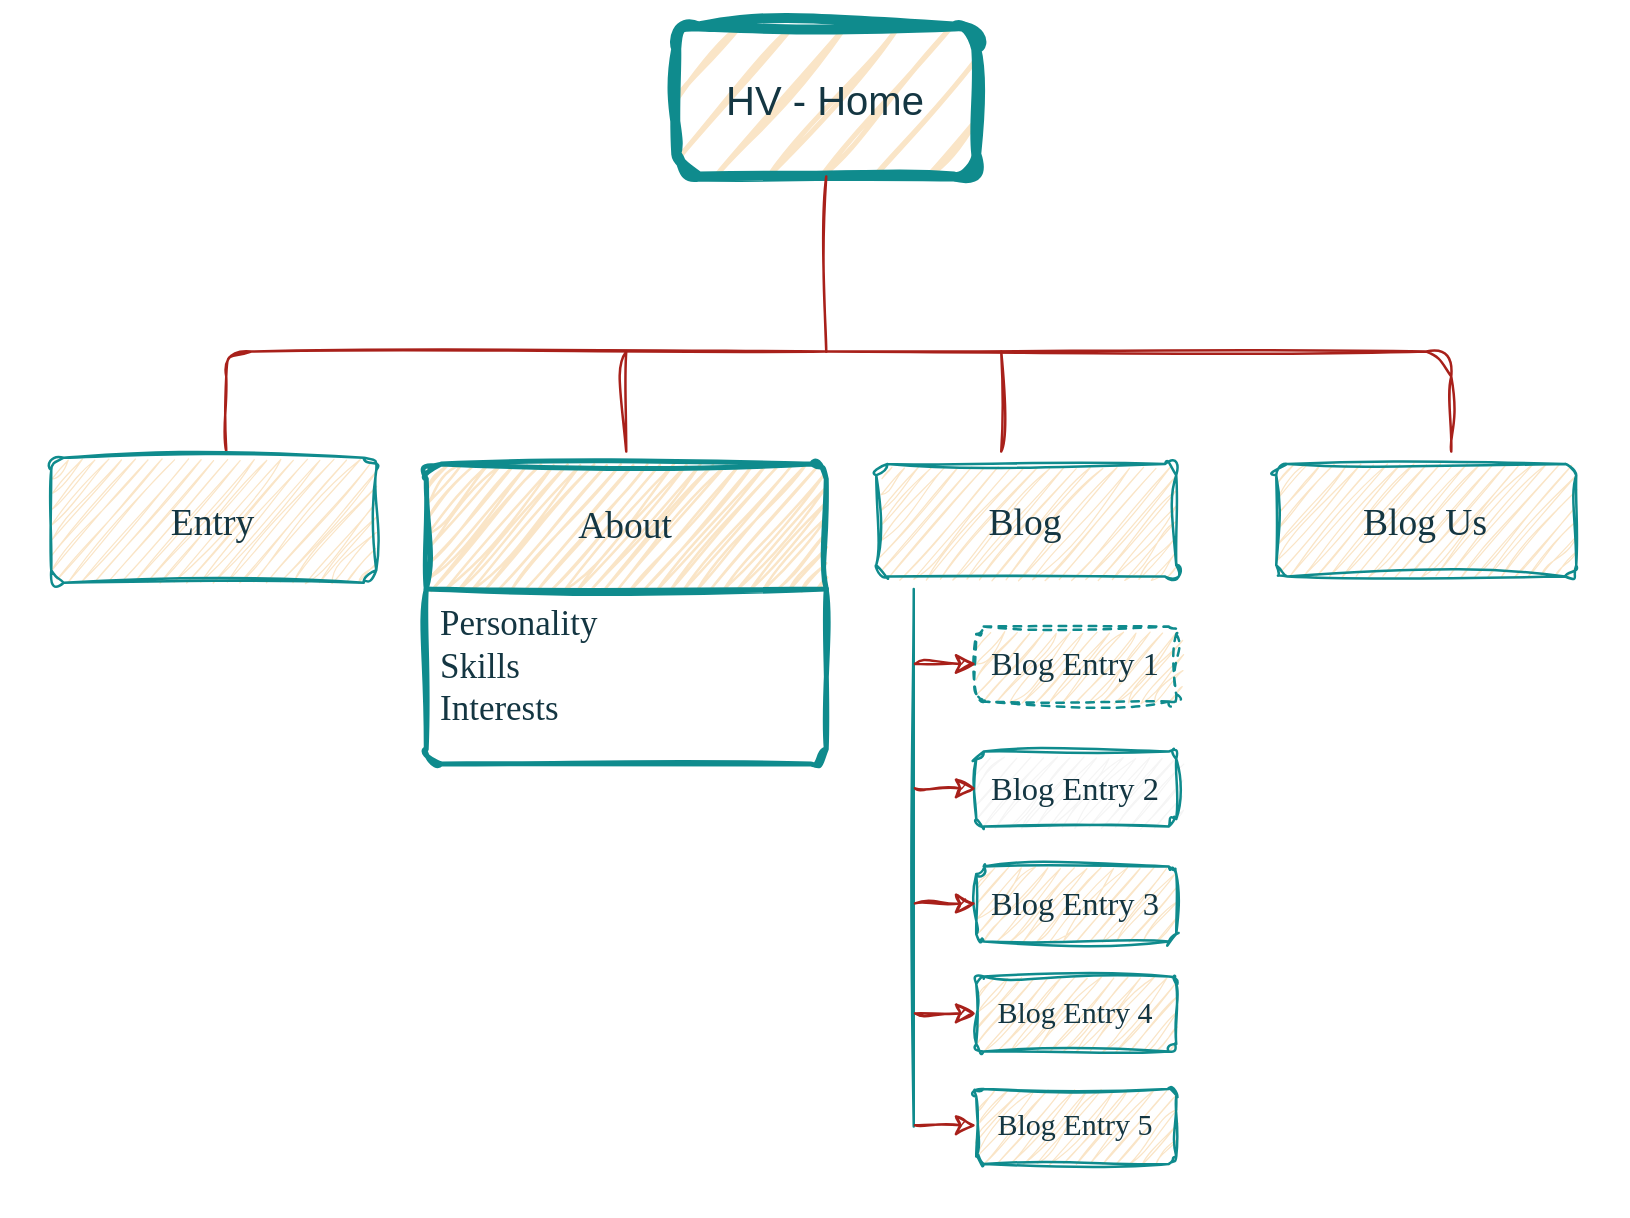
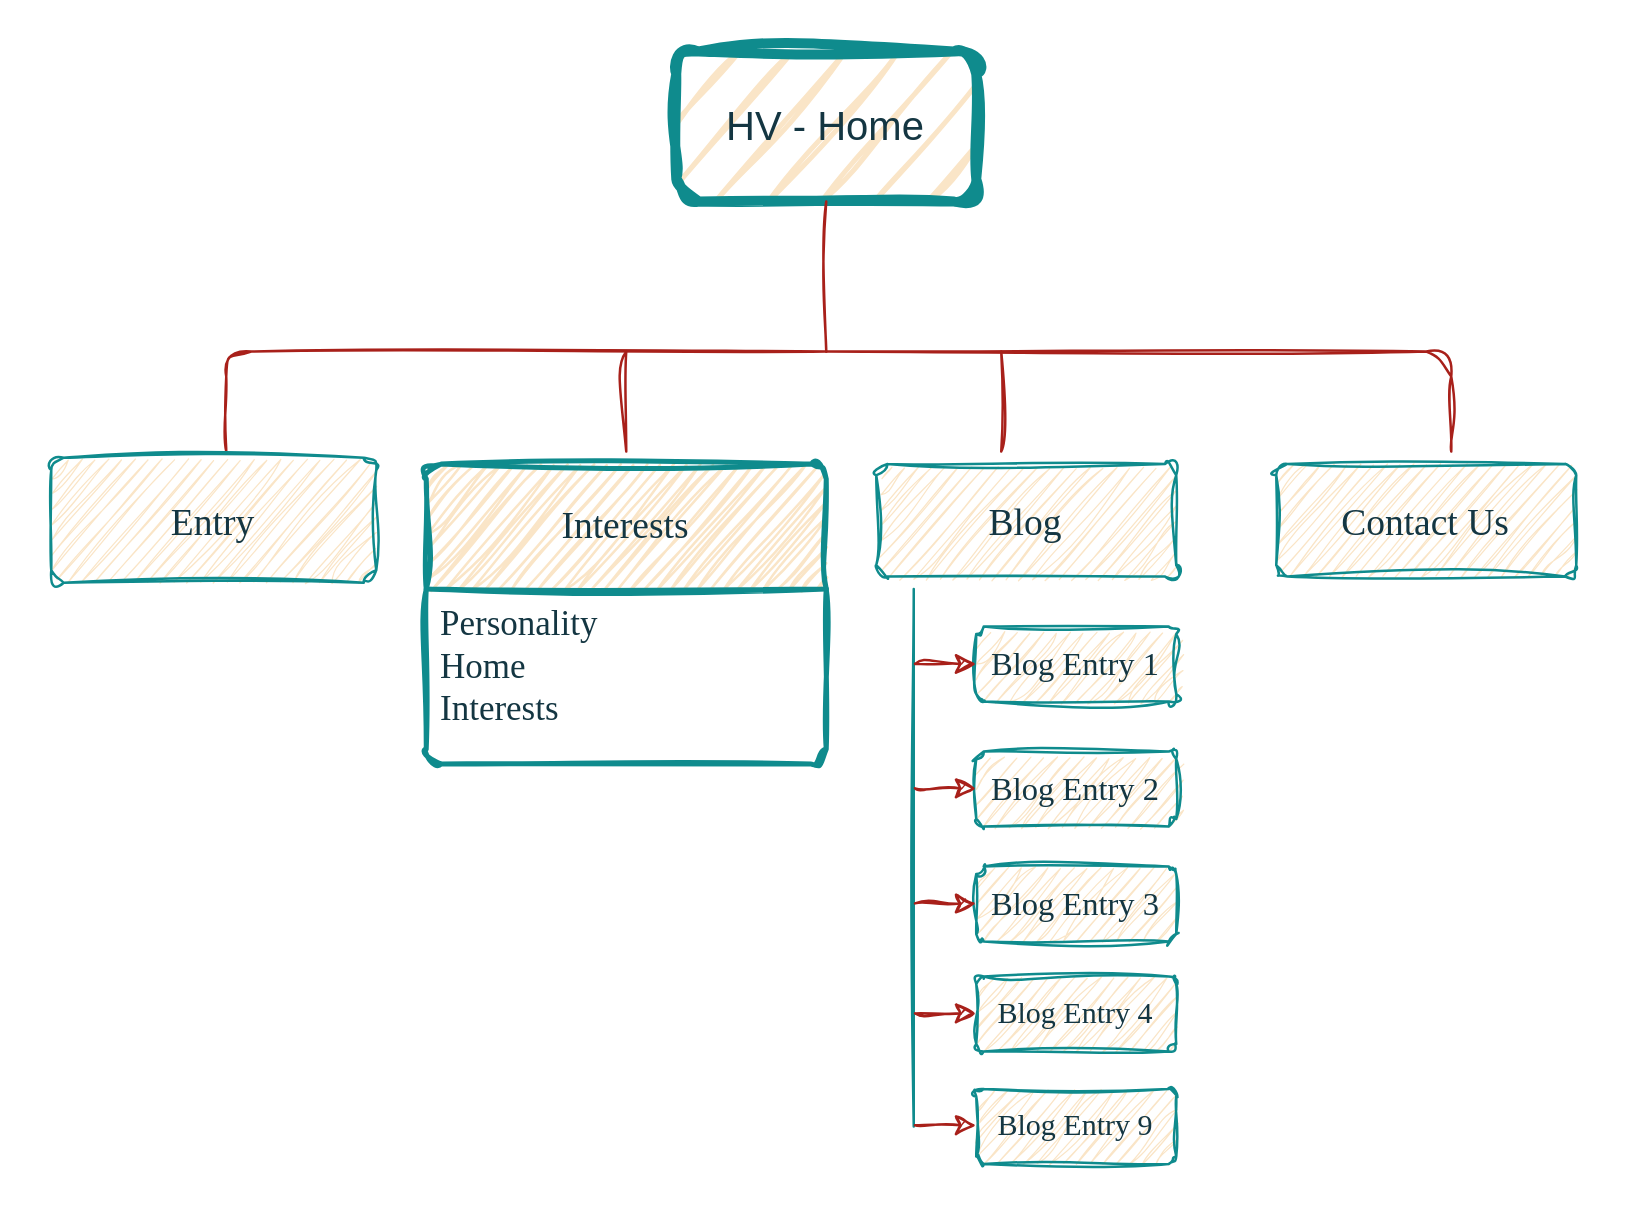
  <mxCell id="0" />
  <mxCell id="1" parent="0" />
- <mxCell id="2" value="&lt;font style=&quot;font-size: 16px;&quot;&gt;HV - Home&lt;/font&gt;" style="rounded=1;whiteSpace=wrap;html=1;strokeWidth=4;sketch=1;curveFitting=1;jiggle=2;labelBackgroundColor=none;fillColor=#FAE5C7;strokeColor=#0F8B8D;fontColor=#143642;" parent="1" vertex="1"><mxGeometry x="270" y="10" width="120" height="60" as="geometry" /></mxCell>
+ <mxCell id="2" value="&lt;font style=&quot;font-size: 16px;&quot;&gt;HV - Home&lt;/font&gt;" style="rounded=1;whiteSpace=wrap;html=1;strokeWidth=4;sketch=1;curveFitting=1;jiggle=2;labelBackgroundColor=none;fillColor=#FAE5C7;strokeColor=#0F8B8D;fontColor=#143642;" parent="1" vertex="1"><mxGeometry x="270" y="20" width="120" height="60" as="geometry" /></mxCell>
  <mxCell id="3" value="" style="endArrow=none;html=1;rounded=1;exitX=0.5;exitY=0;exitDx=0;exitDy=0;sketch=1;curveFitting=1;jiggle=2;labelBackgroundColor=none;strokeColor=#A8201A;fontColor=default;" parent="1" edge="1"><mxGeometry width="50" height="50" relative="1" as="geometry"><mxPoint x="90" y="180" as="sourcePoint" /><mxPoint x="330" y="140" as="targetPoint" /><Array as="points"><mxPoint x="90" y="140" /></Array></mxGeometry></mxCell>
  <mxCell id="4" value="" style="endArrow=none;html=1;rounded=1;sketch=1;curveFitting=1;jiggle=2;labelBackgroundColor=none;strokeColor=#A8201A;fontColor=default;" parent="1" edge="1"><mxGeometry width="50" height="50" relative="1" as="geometry"><mxPoint x="580" y="180" as="sourcePoint" /><mxPoint x="330" y="140" as="targetPoint" /><Array as="points"><mxPoint x="580" y="140" /></Array></mxGeometry></mxCell>
  <mxCell id="5" value="" style="endArrow=none;html=1;rounded=1;entryX=0.5;entryY=0;entryDx=0;entryDy=0;sketch=1;curveFitting=1;jiggle=2;labelBackgroundColor=none;strokeColor=#A8201A;fontColor=default;" parent="1" edge="1"><mxGeometry width="50" height="50" relative="1" as="geometry"><mxPoint x="250" y="140" as="sourcePoint" /><mxPoint x="250" y="180" as="targetPoint" /></mxGeometry></mxCell>
  <mxCell id="6" value="" style="endArrow=none;html=1;rounded=1;exitX=0.5;exitY=0;exitDx=0;exitDy=0;sketch=1;curveFitting=1;jiggle=2;labelBackgroundColor=none;strokeColor=#A8201A;fontColor=default;" parent="1" edge="1"><mxGeometry width="50" height="50" relative="1" as="geometry"><mxPoint x="400" y="180" as="sourcePoint" /><mxPoint x="400" y="140" as="targetPoint" /></mxGeometry></mxCell>
  <mxCell id="7" value="" style="endArrow=none;html=1;rounded=1;entryX=0.5;entryY=1;entryDx=0;entryDy=0;sketch=1;curveFitting=1;jiggle=2;labelBackgroundColor=none;strokeColor=#A8201A;fontColor=default;" parent="1" target="2" edge="1"><mxGeometry width="50" height="50" relative="1" as="geometry"><mxPoint x="330" y="140" as="sourcePoint" /><mxPoint x="300" y="90" as="targetPoint" /></mxGeometry></mxCell>
- <mxCell id="8" value="&lt;span style=&quot;font-size: 15px;&quot;&gt;About&lt;/span&gt;" style="swimlane;childLayout=stackLayout;horizontal=1;startSize=50;horizontalStack=0;rounded=1;fontSize=14;fontStyle=0;strokeWidth=2;resizeParent=0;resizeLast=1;shadow=0;dashed=0;align=center;arcSize=4;whiteSpace=wrap;html=1;sketch=1;hachureGap=4;jiggle=2;curveFitting=1;strokeColor=#0F8B8D;fontFamily=Architects Daughter;fontSource=https%3A%2F%2Ffonts.googleapis.com%2Fcss%3Ffamily%3DArchitects%2BDaughter;fontColor=#143642;fillColor=#FAE5C7;labelBackgroundColor=none;" parent="1" vertex="1"><mxGeometry x="170" y="185" width="160" height="120" as="geometry"><mxRectangle x="490" y="415" width="120" height="50" as="alternateBounds" /></mxGeometry></mxCell>
- <mxCell id="9" value="&lt;font style=&quot;font-size: 14px;&quot;&gt;Personality&lt;/font&gt;&lt;div style=&quot;font-size: 14px;&quot;&gt;&lt;font style=&quot;font-size: 14px;&quot;&gt;Skills&lt;br&gt;Interests&lt;/font&gt;&lt;/div&gt;" style="align=left;strokeColor=none;fillColor=none;spacingLeft=4;fontSize=12;verticalAlign=top;resizable=0;rotatable=0;part=1;html=1;sketch=1;hachureGap=4;jiggle=2;curveFitting=1;fontFamily=Architects Daughter;fontSource=https%3A%2F%2Ffonts.googleapis.com%2Fcss%3Ffamily%3DArchitects%2BDaughter;fontColor=#143642;labelBackgroundColor=none;" parent="8" vertex="1"><mxGeometry y="50" width="160" height="70" as="geometry" /></mxCell>
- <mxCell id="10" value="&lt;font style=&quot;font-size: 15px;&quot;&gt;Blog Us&lt;/font&gt;" style="rounded=1;arcSize=10;whiteSpace=wrap;html=1;align=center;sketch=1;hachureGap=4;jiggle=2;curveFitting=1;strokeColor=#0F8B8D;fontFamily=Architects Daughter;fontSource=https%3A%2F%2Ffonts.googleapis.com%2Fcss%3Ffamily%3DArchitects%2BDaughter;fontColor=#143642;fillColor=#FAE5C7;labelBackgroundColor=none;" parent="1" vertex="1"><mxGeometry x="510" y="185" width="120" height="45" as="geometry" /></mxCell>
+ <mxCell id="8" value="&lt;span style=&quot;font-size: 15px;&quot;&gt;Interests&lt;/span&gt;" style="swimlane;childLayout=stackLayout;horizontal=1;startSize=50;horizontalStack=0;rounded=1;fontSize=14;fontStyle=0;strokeWidth=2;resizeParent=0;resizeLast=1;shadow=0;dashed=0;align=center;arcSize=4;whiteSpace=wrap;html=1;sketch=1;hachureGap=4;jiggle=2;curveFitting=1;strokeColor=#0F8B8D;fontFamily=Architects Daughter;fontSource=https%3A%2F%2Ffonts.googleapis.com%2Fcss%3Ffamily%3DArchitects%2BDaughter;fontColor=#143642;fillColor=#FAE5C7;labelBackgroundColor=none;" parent="1" vertex="1"><mxGeometry x="170" y="185" width="160" height="120" as="geometry"><mxRectangle x="490" y="415" width="120" height="50" as="alternateBounds" /></mxGeometry></mxCell>
+ <mxCell id="9" value="&lt;font style=&quot;font-size: 14px;&quot;&gt;Personality&lt;/font&gt;&lt;div style=&quot;font-size: 14px;&quot;&gt;&lt;font style=&quot;font-size: 14px;&quot;&gt;Home&lt;br&gt;Interests&lt;/font&gt;&lt;/div&gt;" style="align=left;strokeColor=none;fillColor=none;spacingLeft=4;fontSize=12;verticalAlign=top;resizable=0;rotatable=0;part=1;html=1;sketch=1;hachureGap=4;jiggle=2;curveFitting=1;fontFamily=Architects Daughter;fontSource=https%3A%2F%2Ffonts.googleapis.com%2Fcss%3Ffamily%3DArchitects%2BDaughter;fontColor=#143642;labelBackgroundColor=none;" parent="8" vertex="1"><mxGeometry y="50" width="160" height="70" as="geometry" /></mxCell>
+ <mxCell id="10" value="&lt;font style=&quot;font-size: 15px;&quot;&gt;Contact Us&lt;/font&gt;" style="rounded=1;arcSize=10;whiteSpace=wrap;html=1;align=center;sketch=1;hachureGap=4;jiggle=2;curveFitting=1;strokeColor=#0F8B8D;fontFamily=Architects Daughter;fontSource=https%3A%2F%2Ffonts.googleapis.com%2Fcss%3Ffamily%3DArchitects%2BDaughter;fontColor=#143642;fillColor=#FAE5C7;labelBackgroundColor=none;" parent="1" vertex="1"><mxGeometry x="510" y="185" width="120" height="45" as="geometry" /></mxCell>
  <mxCell id="11" value="&lt;span style=&quot;font-size: 15px;&quot;&gt;Blog&lt;/span&gt;" style="rounded=1;arcSize=10;whiteSpace=wrap;html=1;align=center;sketch=1;hachureGap=4;jiggle=2;curveFitting=1;strokeColor=#0F8B8D;fontFamily=Architects Daughter;fontSource=https%3A%2F%2Ffonts.googleapis.com%2Fcss%3Ffamily%3DArchitects%2BDaughter;fontColor=#143642;fillColor=#FAE5C7;labelBackgroundColor=none;" parent="1" vertex="1"><mxGeometry x="350" y="185" width="120" height="45" as="geometry" /></mxCell>
- <mxCell id="12" value="&lt;font style=&quot;font-size: 13px;&quot;&gt;Blog Entry 1&lt;/font&gt;" style="rounded=1;arcSize=10;whiteSpace=wrap;html=1;align=center;sketch=1;hachureGap=4;jiggle=2;curveFitting=1;strokeColor=#0F8B8D;fontFamily=Architects Daughter;fontSource=https%3A%2F%2Ffonts.googleapis.com%2Fcss%3Ffamily%3DArchitects%2BDaughter;fontColor=#143642;fillColor=#FAE5C7;labelBackgroundColor=none;dashed=1;" parent="1" vertex="1"><mxGeometry x="390" y="250" width="80" height="30" as="geometry" /></mxCell>
- <mxCell id="13" value="&lt;font style=&quot;font-size: 13px;&quot;&gt;Blog Entry 2&lt;/font&gt;" style="rounded=1;arcSize=10;whiteSpace=wrap;html=1;align=center;sketch=1;hachureGap=4;jiggle=2;curveFitting=1;strokeColor=#0F8B8D;fontFamily=Architects Daughter;fontSource=https%3A%2F%2Ffonts.googleapis.com%2Fcss%3Ffamily%3DArchitects%2BDaughter;fontColor=#143642;fillColor=#f5f5f5;labelBackgroundColor=none;" parent="1" vertex="1"><mxGeometry x="390" y="300" width="80" height="30" as="geometry" /></mxCell>
+ <mxCell id="12" value="&lt;font style=&quot;font-size: 13px;&quot;&gt;Blog Entry 1&lt;/font&gt;" style="rounded=1;arcSize=10;whiteSpace=wrap;html=1;align=center;sketch=1;hachureGap=4;jiggle=2;curveFitting=1;strokeColor=#0F8B8D;fontFamily=Architects Daughter;fontSource=https%3A%2F%2Ffonts.googleapis.com%2Fcss%3Ffamily%3DArchitects%2BDaughter;fontColor=#143642;fillColor=#FAE5C7;labelBackgroundColor=none;" parent="1" vertex="1"><mxGeometry x="390" y="250" width="80" height="30" as="geometry" /></mxCell>
+ <mxCell id="13" value="&lt;font style=&quot;font-size: 13px;&quot;&gt;Blog Entry 2&lt;/font&gt;" style="rounded=1;arcSize=10;whiteSpace=wrap;html=1;align=center;sketch=1;hachureGap=4;jiggle=2;curveFitting=1;strokeColor=#0F8B8D;fontFamily=Architects Daughter;fontSource=https%3A%2F%2Ffonts.googleapis.com%2Fcss%3Ffamily%3DArchitects%2BDaughter;fontColor=#143642;fillColor=#FAE5C7;labelBackgroundColor=none;" parent="1" vertex="1"><mxGeometry x="390" y="300" width="80" height="30" as="geometry" /></mxCell>
  <mxCell id="14" value="&lt;font style=&quot;font-size: 13px;&quot;&gt;Blog Entry 3&lt;/font&gt;" style="rounded=1;arcSize=10;whiteSpace=wrap;html=1;align=center;sketch=1;hachureGap=4;jiggle=2;curveFitting=1;strokeColor=#0F8B8D;fontFamily=Architects Daughter;fontSource=https%3A%2F%2Ffonts.googleapis.com%2Fcss%3Ffamily%3DArchitects%2BDaughter;fontColor=#143642;fillColor=#FAE5C7;labelBackgroundColor=none;" parent="1" vertex="1"><mxGeometry x="390" y="346" width="80" height="30" as="geometry" /></mxCell>
  <mxCell id="15" value="&lt;font style=&quot;font-size: 12px;&quot;&gt;Blog Entry 4&lt;/font&gt;" style="rounded=1;arcSize=10;whiteSpace=wrap;html=1;align=center;sketch=1;hachureGap=4;jiggle=2;curveFitting=1;strokeColor=#0F8B8D;fontFamily=Architects Daughter;fontSource=https%3A%2F%2Ffonts.googleapis.com%2Fcss%3Ffamily%3DArchitects%2BDaughter;fontColor=#143642;fillColor=#FAE5C7;labelBackgroundColor=none;" parent="1" vertex="1"><mxGeometry x="390" y="390" width="80" height="30" as="geometry" /></mxCell>
- <mxCell id="16" value="&lt;font style=&quot;font-size: 12px;&quot;&gt;Blog Entry 5&lt;/font&gt;" style="rounded=1;arcSize=10;whiteSpace=wrap;html=1;align=center;sketch=1;hachureGap=4;jiggle=2;curveFitting=1;strokeColor=#0F8B8D;fontFamily=Architects Daughter;fontSource=https%3A%2F%2Ffonts.googleapis.com%2Fcss%3Ffamily%3DArchitects%2BDaughter;fontColor=#143642;fillColor=#FAE5C7;labelBackgroundColor=none;" parent="1" vertex="1"><mxGeometry x="390" y="435" width="80" height="30" as="geometry" /></mxCell>
+ <mxCell id="16" value="&lt;font style=&quot;font-size: 12px;&quot;&gt;Blog Entry 9&lt;/font&gt;" style="rounded=1;arcSize=10;whiteSpace=wrap;html=1;align=center;sketch=1;hachureGap=4;jiggle=2;curveFitting=1;strokeColor=#0F8B8D;fontFamily=Architects Daughter;fontSource=https%3A%2F%2Ffonts.googleapis.com%2Fcss%3Ffamily%3DArchitects%2BDaughter;fontColor=#143642;fillColor=#FAE5C7;labelBackgroundColor=none;" parent="1" vertex="1"><mxGeometry x="390" y="435" width="80" height="30" as="geometry" /></mxCell>
  <mxCell id="17" value="" style="shape=line;html=1;strokeWidth=1;strokeColor=#0F8B8D;sketch=1;hachureGap=4;jiggle=2;curveFitting=1;fontFamily=Architects Daughter;fontSource=https%3A%2F%2Ffonts.googleapis.com%2Fcss%3Ffamily%3DArchitects%2BDaughter;direction=south;labelBackgroundColor=none;fillColor=#FAE5C7;fontColor=#143642;" parent="1" vertex="1"><mxGeometry x="360" y="235" width="10" height="215" as="geometry" /></mxCell>
  <mxCell id="18" value="" style="endArrow=classic;html=1;rounded=0;sketch=1;hachureGap=4;jiggle=2;curveFitting=1;fontFamily=Architects Daughter;fontSource=https%3A%2F%2Ffonts.googleapis.com%2Fcss%3Ffamily%3DArchitects%2BDaughter;exitX=0.13;exitY=0.45;exitDx=0;exitDy=0;exitPerimeter=0;entryX=0;entryY=0.5;entryDx=0;entryDy=0;labelBackgroundColor=none;strokeColor=#A8201A;fontColor=default;" parent="1" target="12" edge="1"><mxGeometry width="50" height="50" relative="1" as="geometry"><mxPoint x="365.5" y="264.95" as="sourcePoint" /><mxPoint x="390" y="266.75" as="targetPoint" /></mxGeometry></mxCell>
  <mxCell id="19" value="" style="endArrow=classic;html=1;rounded=0;sketch=1;hachureGap=4;jiggle=2;curveFitting=1;fontFamily=Architects Daughter;fontSource=https%3A%2F%2Ffonts.googleapis.com%2Fcss%3Ffamily%3DArchitects%2BDaughter;exitX=0.13;exitY=0.45;exitDx=0;exitDy=0;exitPerimeter=0;entryX=0;entryY=0.5;entryDx=0;entryDy=0;labelBackgroundColor=none;strokeColor=#A8201A;fontColor=default;" parent="1" edge="1"><mxGeometry width="50" height="50" relative="1" as="geometry"><mxPoint x="365.5" y="314.75" as="sourcePoint" /><mxPoint x="390" y="314.8" as="targetPoint" /></mxGeometry></mxCell>
  <mxCell id="20" value="" style="endArrow=classic;html=1;rounded=0;sketch=1;hachureGap=4;jiggle=2;curveFitting=1;fontFamily=Architects Daughter;fontSource=https%3A%2F%2Ffonts.googleapis.com%2Fcss%3Ffamily%3DArchitects%2BDaughter;exitX=0.13;exitY=0.45;exitDx=0;exitDy=0;exitPerimeter=0;entryX=0;entryY=0.5;entryDx=0;entryDy=0;labelBackgroundColor=none;strokeColor=#A8201A;fontColor=default;" parent="1" edge="1"><mxGeometry width="50" height="50" relative="1" as="geometry"><mxPoint x="365.5" y="360.75" as="sourcePoint" /><mxPoint x="390" y="360.8" as="targetPoint" /></mxGeometry></mxCell>
  <mxCell id="21" value="" style="endArrow=classic;html=1;rounded=0;sketch=1;hachureGap=4;jiggle=2;curveFitting=1;fontFamily=Architects Daughter;fontSource=https%3A%2F%2Ffonts.googleapis.com%2Fcss%3Ffamily%3DArchitects%2BDaughter;exitX=0.13;exitY=0.45;exitDx=0;exitDy=0;exitPerimeter=0;entryX=0;entryY=0.5;entryDx=0;entryDy=0;labelBackgroundColor=none;strokeColor=#A8201A;fontColor=default;" parent="1" edge="1"><mxGeometry width="50" height="50" relative="1" as="geometry"><mxPoint x="365.5" y="404.75" as="sourcePoint" /><mxPoint x="390" y="404.8" as="targetPoint" /></mxGeometry></mxCell>
  <mxCell id="22" value="" style="endArrow=classic;html=1;rounded=0;sketch=1;hachureGap=4;jiggle=2;curveFitting=1;fontFamily=Architects Daughter;fontSource=https%3A%2F%2Ffonts.googleapis.com%2Fcss%3Ffamily%3DArchitects%2BDaughter;exitX=0.13;exitY=0.45;exitDx=0;exitDy=0;exitPerimeter=0;entryX=0;entryY=0.5;entryDx=0;entryDy=0;labelBackgroundColor=none;strokeColor=#A8201A;fontColor=default;" parent="1" edge="1"><mxGeometry width="50" height="50" relative="1" as="geometry"><mxPoint x="365.5" y="449.5" as="sourcePoint" /><mxPoint x="390" y="449.55" as="targetPoint" /></mxGeometry></mxCell>
  <mxCell id="23" value="&lt;font style=&quot;font-size: 15px;&quot;&gt;Entry&lt;/font&gt;" style="rounded=1;arcSize=10;whiteSpace=wrap;html=1;align=center;sketch=1;hachureGap=4;jiggle=2;curveFitting=1;strokeColor=#0F8B8D;fontFamily=Architects Daughter;fontSource=https%3A%2F%2Ffonts.googleapis.com%2Fcss%3Ffamily%3DArchitects%2BDaughter;fontColor=#143642;fillColor=#FAE5C7;labelBackgroundColor=none;" parent="1" vertex="1"><mxGeometry x="20" y="182.5" width="130" height="50" as="geometry" /></mxCell>
